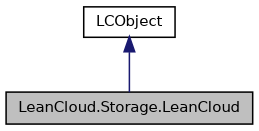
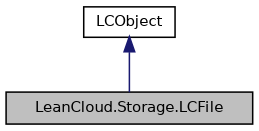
  digraph {
    node [color=black fontname=Helvetica fontsize=10 shape=record style=filled]
-   n1 [fillcolor=grey75 fontcolor=black height=0.2 label="LeanCloud.Storage.LeanCloud" width=0.4]
+   n1 [fillcolor=grey75 fontcolor=black height=0.2 label="LeanCloud.Storage.LCFile" width=0.4]
    n2 [fillcolor=white height=0.2 label=LCObject width=0.4]
    n2 -> n1 [color=midnightblue dir=back fontname=Helvetica fontsize=10 labelfontname=Helvetica labelfontsize=10 style=solid]
  }
